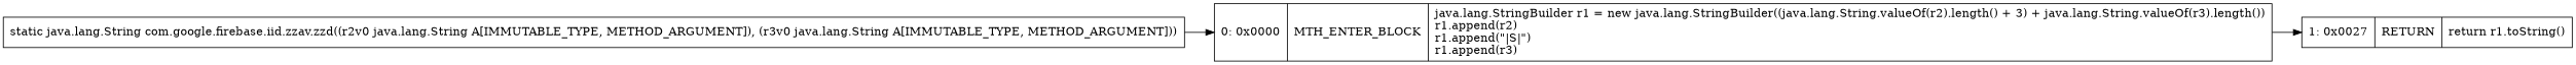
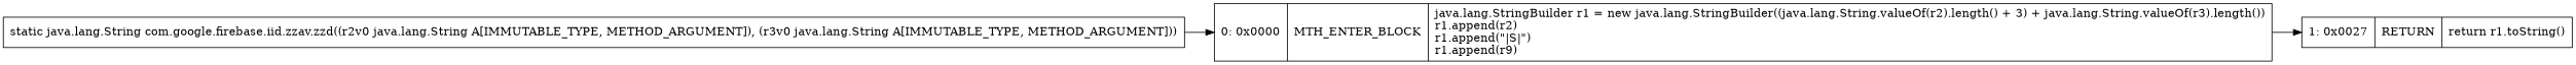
  digraph {
    rankdir=LR
    fontname="DejaVu Serif"
    node [shape=record fontname="DejaVu Serif"]
    edge [fontname="DejaVu Serif"]
-   n1 [label="{0\:\ 0x0000|MTH_ENTER_BLOCK\l|java.lang.StringBuilder r1 = new java.lang.StringBuilder((java.lang.String.valueOf(r2).length() + 3) + java.lang.String.valueOf(r3).length())\lr1.append(r2)\lr1.append(\"\|S\|\")\lr1.append(r3)\l}"]
+   n1 [label="{0\:\ 0x0000|MTH_ENTER_BLOCK\l|java.lang.StringBuilder r1 = new java.lang.StringBuilder((java.lang.String.valueOf(r2).length() + 3) + java.lang.String.valueOf(r3).length())\lr1.append(r2)\lr1.append(\"\|S\|\")\lr1.append(r9)\l}"]
    n2 [label="{1\:\ 0x0027|RETURN\l|return r1.toString()\l}"]
    n3 [label="{static java.lang.String com.google.firebase.iid.zzav.zzd((r2v0 java.lang.String A[IMMUTABLE_TYPE, METHOD_ARGUMENT]), (r3v0 java.lang.String A[IMMUTABLE_TYPE, METHOD_ARGUMENT])) }"]
    n1 -> n2
    n3 -> n1
  }
